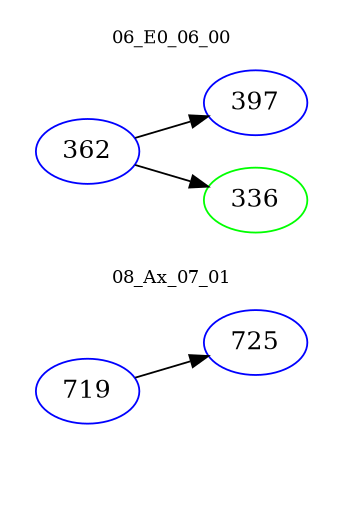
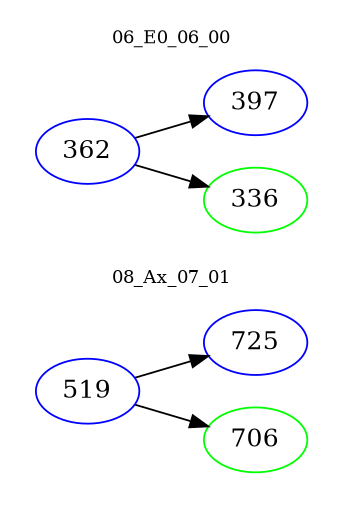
  digraph {
    rankdir=LR
    node [color=blue]
    edge [color=black]
-   n1 [label=719]
+   n1 [label=519]
+   n2 [color=green label=706]
    n3 [label=725]
    n4 [label=362]
    n5 [color=green label=336]
    n6 [label=397]
    subgraph cluster_1 {
      color=white
      fontsize=10
      label="08_Ax_07_01"
      n1
+     n2
      n3
    }
    subgraph cluster_2 {
      color=white
      fontsize=10
      label="06_E0_06_00"
      n4
      n5
      n6
    }
+   n1 -> n2
    n1 -> n3
    n4 -> n5
    n4 -> n6
  }
